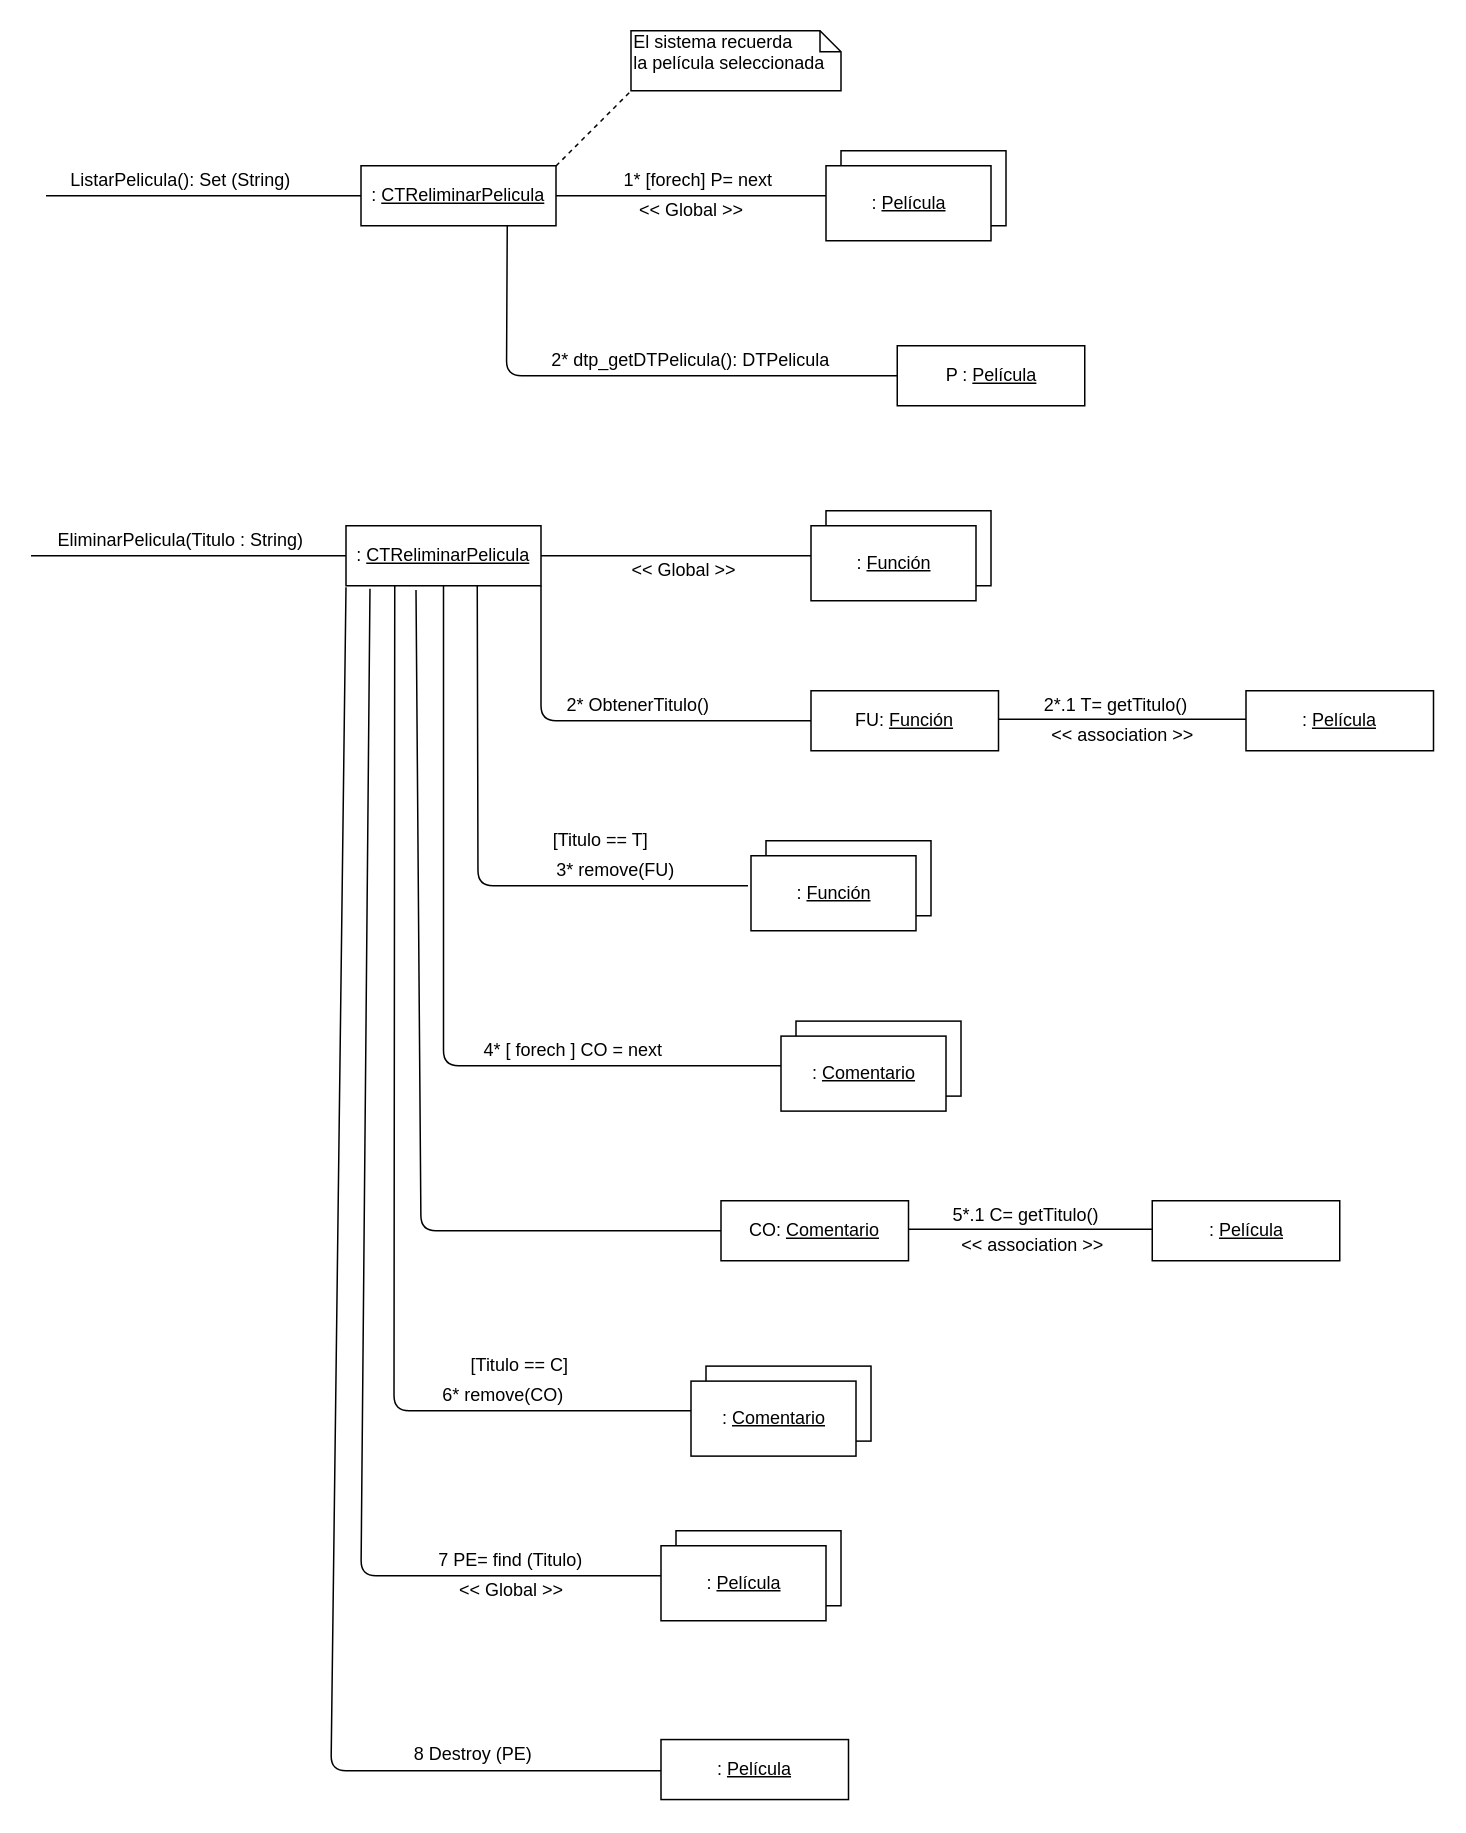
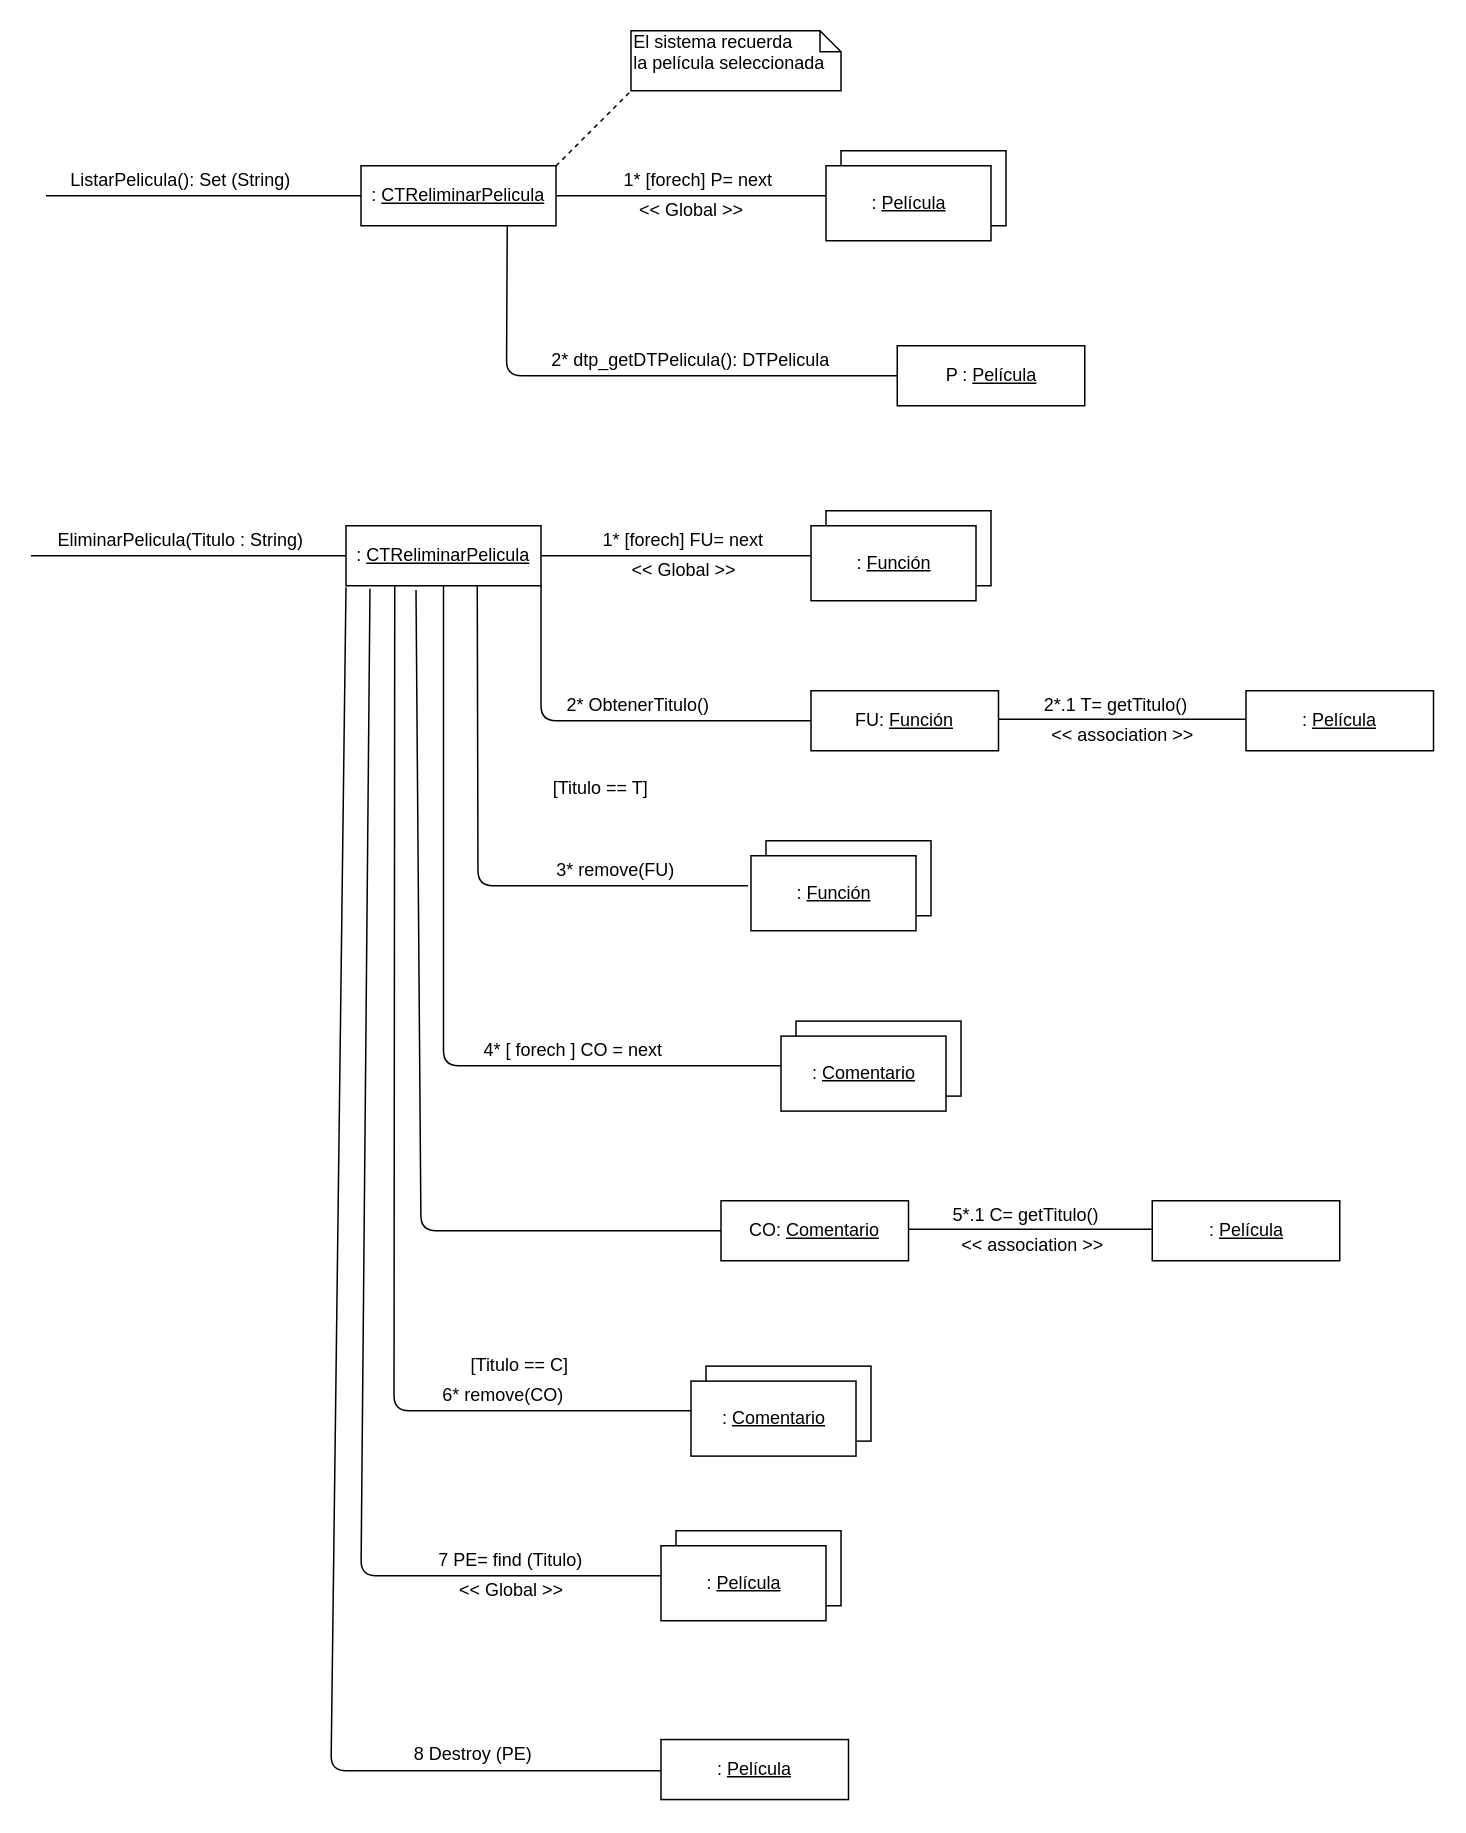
  <mxCell id="0" />
  <mxCell id="1" parent="0" />
  <mxCell id="2" value="ListarPelicula(): Set (String)" style="text;html=1;strokeColor=none;fillColor=none;align=center;verticalAlign=middle;whiteSpace=wrap;rounded=0;" vertex="1" parent="1"><mxGeometry x="20" y="110" width="200" height="20" as="geometry" /></mxCell>
  <mxCell id="3" value="" style="rounded=0;whiteSpace=wrap;html=1;" vertex="1" parent="1"><mxGeometry x="240" y="110" width="130" height="40" as="geometry" /></mxCell>
  <mxCell id="4" value=": &lt;u&gt;CTReliminarPelicula&lt;/u&gt;" style="text;html=1;strokeColor=none;fillColor=none;align=center;verticalAlign=middle;whiteSpace=wrap;rounded=0;" vertex="1" parent="1"><mxGeometry x="240" y="120" width="130" height="20" as="geometry" /></mxCell>
  <mxCell id="5" value="1* [forech] P= next" style="text;html=1;strokeColor=none;fillColor=none;align=center;verticalAlign=middle;whiteSpace=wrap;rounded=0;" vertex="1" parent="1"><mxGeometry x="400" y="110" width="130" height="20" as="geometry" /></mxCell>
  <mxCell id="6" value="El sistema recuerda &lt;br&gt;la película seleccionada" style="shape=note;whiteSpace=wrap;html=1;size=14;verticalAlign=top;align=left;spacingTop=-6;" vertex="1" parent="1"><mxGeometry x="420" y="20" width="140" height="40" as="geometry" /></mxCell>
  <mxCell id="7" value="" style="endArrow=none;dashed=1;html=1;" edge="1" parent="1"><mxGeometry width="50" height="50" relative="1" as="geometry"><mxPoint x="370" y="110.147" as="sourcePoint" /><mxPoint x="420" y="60.147" as="targetPoint" /><Array as="points" /></mxGeometry></mxCell>
  <mxCell id="8" value="" style="endArrow=none;html=1;" edge="1" parent="1"><mxGeometry width="50" height="50" relative="1" as="geometry"><mxPoint x="30" y="130" as="sourcePoint" /><mxPoint x="240" y="130" as="targetPoint" /><Array as="points" /></mxGeometry></mxCell>
  <mxCell id="9" value="" style="endArrow=none;html=1;" edge="1" parent="1"><mxGeometry width="50" height="50" relative="1" as="geometry"><mxPoint x="370" y="130" as="sourcePoint" /><mxPoint x="550" y="130" as="targetPoint" /><Array as="points" /></mxGeometry></mxCell>
  <mxCell id="10" value="" style="html=1;" vertex="1" parent="1"><mxGeometry x="560" y="100" width="110" height="50" as="geometry" /></mxCell>
  <mxCell id="11" value=": &lt;u&gt;Película&lt;/u&gt;" style="html=1;" vertex="1" parent="1"><mxGeometry x="550" y="110" width="110" height="50" as="geometry" /></mxCell>
  <mxCell id="12" value="&amp;lt;&amp;lt; Global &amp;gt;&amp;gt;" style="text;html=1;strokeColor=none;fillColor=none;align=center;verticalAlign=middle;whiteSpace=wrap;rounded=0;" vertex="1" parent="1"><mxGeometry x="417.5" y="130" width="85" height="20" as="geometry" /></mxCell>
  <mxCell id="13" value="" style="endArrow=none;html=1;exitX=0.75;exitY=1;exitDx=0;exitDy=0;" edge="1" parent="1" source="3"><mxGeometry width="50" height="50" relative="1" as="geometry"><mxPoint x="327.5" y="220" as="sourcePoint" /><mxPoint x="600" y="250" as="targetPoint" /><Array as="points"><mxPoint x="337" y="250" /></Array></mxGeometry></mxCell>
  <mxCell id="14" value="2* dtp_getDTPelicula(): DTPelicula" style="text;html=1;strokeColor=none;fillColor=none;align=center;verticalAlign=middle;whiteSpace=wrap;rounded=0;" vertex="1" parent="1"><mxGeometry x="340" y="230" width="240" height="20" as="geometry" /></mxCell>
  <mxCell id="15" value="P : &lt;u&gt;Película&lt;/u&gt;" style="rounded=0;whiteSpace=wrap;html=1;" vertex="1" parent="1"><mxGeometry x="597.5" y="230" width="125" height="40" as="geometry" /></mxCell>
  <mxCell id="16" value="" style="endArrow=none;html=1;" edge="1" parent="1"><mxGeometry width="50" height="50" relative="1" as="geometry"><mxPoint x="20" y="370" as="sourcePoint" /><mxPoint x="230" y="370" as="targetPoint" /><Array as="points" /></mxGeometry></mxCell>
  <mxCell id="17" value="EliminarPelicula(Titulo : String)" style="text;html=1;strokeColor=none;fillColor=none;align=center;verticalAlign=middle;whiteSpace=wrap;rounded=0;" vertex="1" parent="1"><mxGeometry x="35" y="350" width="170" height="20" as="geometry" /></mxCell>
  <mxCell id="18" value="" style="rounded=0;whiteSpace=wrap;html=1;" vertex="1" parent="1"><mxGeometry x="230" y="350" width="130" height="40" as="geometry" /></mxCell>
  <mxCell id="19" value=": &lt;u&gt;CTReliminarPelicula&lt;/u&gt;" style="text;html=1;strokeColor=none;fillColor=none;align=center;verticalAlign=middle;whiteSpace=wrap;rounded=0;" vertex="1" parent="1"><mxGeometry x="230" y="360" width="130" height="20" as="geometry" /></mxCell>
+ <mxCell id="20" value="1* [forech] FU= next" style="text;html=1;strokeColor=none;fillColor=none;align=center;verticalAlign=middle;whiteSpace=wrap;rounded=0;" vertex="1" parent="1"><mxGeometry x="390" y="350" width="130" height="20" as="geometry" /></mxCell>
  <mxCell id="21" value="" style="endArrow=none;html=1;" edge="1" parent="1"><mxGeometry width="50" height="50" relative="1" as="geometry"><mxPoint x="360" y="370" as="sourcePoint" /><mxPoint x="540" y="370" as="targetPoint" /><Array as="points" /></mxGeometry></mxCell>
  <mxCell id="22" value="&amp;lt;&amp;lt; Global &amp;gt;&amp;gt;" style="text;html=1;strokeColor=none;fillColor=none;align=center;verticalAlign=middle;whiteSpace=wrap;rounded=0;" vertex="1" parent="1"><mxGeometry x="412.5" y="370" width="85" height="20" as="geometry" /></mxCell>
  <mxCell id="23" value="" style="html=1;" vertex="1" parent="1"><mxGeometry x="510" y="560" width="110" height="50" as="geometry" /></mxCell>
  <mxCell id="24" value=": &lt;u&gt;Función&lt;/u&gt;" style="html=1;" vertex="1" parent="1"><mxGeometry x="500" y="570" width="110" height="50" as="geometry" /></mxCell>
  <mxCell id="25" value="" style="endArrow=none;html=1;" edge="1" parent="1"><mxGeometry width="50" height="50" relative="1" as="geometry"><mxPoint x="360" y="390" as="sourcePoint" /><mxPoint x="540" y="480" as="targetPoint" /><Array as="points"><mxPoint x="360" y="480" /></Array></mxGeometry></mxCell>
  <mxCell id="26" value="2* ObtenerTitulo()" style="text;html=1;strokeColor=none;fillColor=none;align=center;verticalAlign=middle;whiteSpace=wrap;rounded=0;" vertex="1" parent="1"><mxGeometry x="370" y="460" width="110" height="20" as="geometry" /></mxCell>
  <mxCell id="27" value="FU: &lt;u&gt;Función&lt;/u&gt;" style="rounded=0;whiteSpace=wrap;html=1;" vertex="1" parent="1"><mxGeometry x="540" y="460" width="125" height="40" as="geometry" /></mxCell>
  <mxCell id="28" value="" style="endArrow=none;html=1;" edge="1" parent="1"><mxGeometry width="50" height="50" relative="1" as="geometry"><mxPoint x="665" y="479" as="sourcePoint" /><mxPoint x="830" y="479" as="targetPoint" /><Array as="points" /></mxGeometry></mxCell>
  <mxCell id="29" value="2*.1 T= getTitulo()" style="text;html=1;strokeColor=none;fillColor=none;align=center;verticalAlign=middle;whiteSpace=wrap;rounded=0;" vertex="1" parent="1"><mxGeometry x="680" y="460" width="127" height="20" as="geometry" /></mxCell>
  <mxCell id="30" value=": &lt;u&gt;Película&lt;/u&gt;" style="rounded=0;whiteSpace=wrap;html=1;" vertex="1" parent="1"><mxGeometry x="830" y="460" width="125" height="40" as="geometry" /></mxCell>
  <mxCell id="31" value="" style="endArrow=none;html=1;" edge="1" parent="1"><mxGeometry width="50" height="50" relative="1" as="geometry"><mxPoint x="317.5" y="390" as="sourcePoint" /><mxPoint x="498" y="590" as="targetPoint" /><Array as="points"><mxPoint x="318" y="590" /></Array></mxGeometry></mxCell>
- <mxCell id="32" value="[Titulo == T]" style="text;html=1;strokeColor=none;fillColor=none;align=center;verticalAlign=middle;whiteSpace=wrap;rounded=0;" vertex="1" parent="1"><mxGeometry x="360" y="550" width="80" height="20" as="geometry" /></mxCell>
+ <mxCell id="32" value="[Titulo == T]" style="text;html=1;strokeColor=none;fillColor=none;align=center;verticalAlign=middle;whiteSpace=wrap;rounded=0;" vertex="1" parent="1"><mxGeometry x="360" y="515" width="80" height="20" as="geometry" /></mxCell>
  <mxCell id="33" value="3* remove(FU)" style="text;html=1;strokeColor=none;fillColor=none;align=center;verticalAlign=middle;whiteSpace=wrap;rounded=0;" vertex="1" parent="1"><mxGeometry x="355" y="570" width="110" height="20" as="geometry" /></mxCell>
  <mxCell id="34" value="&amp;lt;&amp;lt; association &amp;gt;&amp;gt;" style="text;html=1;strokeColor=none;fillColor=none;align=center;verticalAlign=middle;whiteSpace=wrap;rounded=0;" vertex="1" parent="1"><mxGeometry x="693.5" y="480" width="108" height="20" as="geometry" /></mxCell>
  <mxCell id="35" value="" style="endArrow=none;html=1;exitX=0.5;exitY=1;exitDx=0;exitDy=0;" edge="1" parent="1" source="18"><mxGeometry width="50" height="50" relative="1" as="geometry"><mxPoint x="279.5" y="390" as="sourcePoint" /><mxPoint x="520" y="710" as="targetPoint" /><Array as="points"><mxPoint x="295" y="710" /></Array></mxGeometry></mxCell>
  <mxCell id="36" value="4* [ forech ] CO = next&amp;nbsp;&amp;nbsp;" style="text;html=1;strokeColor=none;fillColor=none;align=center;verticalAlign=middle;whiteSpace=wrap;rounded=0;" vertex="1" parent="1"><mxGeometry x="315" y="690" width="140" height="20" as="geometry" /></mxCell>
  <mxCell id="37" value="" style="html=1;" vertex="1" parent="1"><mxGeometry x="530" y="680.235" width="110" height="50" as="geometry" /></mxCell>
  <mxCell id="38" value=": &lt;u&gt;Comentario&lt;/u&gt;" style="html=1;" vertex="1" parent="1"><mxGeometry x="520" y="690.235" width="110" height="50" as="geometry" /></mxCell>
  <mxCell id="39" value="" style="endArrow=none;html=1;exitX=0.359;exitY=1.071;exitDx=0;exitDy=0;exitPerimeter=0;" edge="1" parent="1" source="18"><mxGeometry width="50" height="50" relative="1" as="geometry"><mxPoint x="257" y="390" as="sourcePoint" /><mxPoint x="480" y="820" as="targetPoint" /><Array as="points"><mxPoint x="280" y="820" /></Array></mxGeometry></mxCell>
  <mxCell id="40" value="CO: &lt;u&gt;Comentario&lt;/u&gt;" style="rounded=0;whiteSpace=wrap;html=1;" vertex="1" parent="1"><mxGeometry x="480" y="800" width="125" height="40" as="geometry" /></mxCell>
  <mxCell id="41" value="" style="endArrow=none;html=1;" edge="1" parent="1"><mxGeometry width="50" height="50" relative="1" as="geometry"><mxPoint x="605" y="819" as="sourcePoint" /><mxPoint x="770" y="819" as="targetPoint" /><Array as="points" /></mxGeometry></mxCell>
  <mxCell id="42" value="5*.1 C= getTitulo()" style="text;html=1;strokeColor=none;fillColor=none;align=center;verticalAlign=middle;whiteSpace=wrap;rounded=0;" vertex="1" parent="1"><mxGeometry x="620" y="800" width="127" height="20" as="geometry" /></mxCell>
  <mxCell id="43" value="&amp;lt;&amp;lt; association &amp;gt;&amp;gt;" style="text;html=1;strokeColor=none;fillColor=none;align=center;verticalAlign=middle;whiteSpace=wrap;rounded=0;" vertex="1" parent="1"><mxGeometry x="633.5" y="820" width="108" height="20" as="geometry" /></mxCell>
  <mxCell id="44" value=": &lt;u&gt;Película&lt;/u&gt;" style="rounded=0;whiteSpace=wrap;html=1;" vertex="1" parent="1"><mxGeometry x="767.5" y="800" width="125" height="40" as="geometry" /></mxCell>
  <mxCell id="45" value="" style="endArrow=none;html=1;exitX=0.25;exitY=1;exitDx=0;exitDy=0;" edge="1" parent="1" source="18"><mxGeometry width="50" height="50" relative="1" as="geometry"><mxPoint x="240" y="390" as="sourcePoint" /><mxPoint x="460" y="940" as="targetPoint" /><Array as="points"><mxPoint x="262" y="940" /></Array></mxGeometry></mxCell>
  <mxCell id="46" value="6* remove(CO)" style="text;html=1;strokeColor=none;fillColor=none;align=center;verticalAlign=middle;whiteSpace=wrap;rounded=0;" vertex="1" parent="1"><mxGeometry x="285" y="920" width="100" height="20" as="geometry" /></mxCell>
  <mxCell id="47" value="" style="html=1;" vertex="1" parent="1"><mxGeometry x="470" y="910.235" width="110" height="50" as="geometry" /></mxCell>
  <mxCell id="48" value=": &lt;u&gt;Comentario&lt;/u&gt;" style="html=1;" vertex="1" parent="1"><mxGeometry x="460" y="920.235" width="110" height="50" as="geometry" /></mxCell>
  <mxCell id="49" value="" style="endArrow=none;html=1;exitX=0.123;exitY=1.05;exitDx=0;exitDy=0;exitPerimeter=0;" edge="1" parent="1" source="18"><mxGeometry width="50" height="50" relative="1" as="geometry"><mxPoint x="272" y="400" as="sourcePoint" /><mxPoint x="440" y="1050" as="targetPoint" /><Array as="points"><mxPoint x="240" y="1050" /></Array></mxGeometry></mxCell>
  <mxCell id="50" value="7 PE= find (Titulo)" style="text;html=1;strokeColor=none;fillColor=none;align=center;verticalAlign=middle;whiteSpace=wrap;rounded=0;" vertex="1" parent="1"><mxGeometry x="280" y="1030" width="120" height="20" as="geometry" /></mxCell>
  <mxCell id="51" value="[Titulo == C]" style="text;html=1;strokeColor=none;fillColor=none;align=center;verticalAlign=middle;whiteSpace=wrap;rounded=0;" vertex="1" parent="1"><mxGeometry x="306" y="900" width="80" height="20" as="geometry" /></mxCell>
  <mxCell id="52" value="" style="html=1;" vertex="1" parent="1"><mxGeometry x="550" y="340" width="110" height="50" as="geometry" /></mxCell>
  <mxCell id="53" value=": &lt;u&gt;Función&lt;/u&gt;" style="html=1;" vertex="1" parent="1"><mxGeometry x="540" y="350" width="110" height="50" as="geometry" /></mxCell>
  <mxCell id="54" value="" style="html=1;" vertex="1" parent="1"><mxGeometry x="450" y="1020" width="110" height="50" as="geometry" /></mxCell>
  <mxCell id="55" value=": &lt;u&gt;Película&lt;/u&gt;" style="html=1;" vertex="1" parent="1"><mxGeometry x="440" y="1030" width="110" height="50" as="geometry" /></mxCell>
  <mxCell id="56" value="&amp;lt;&amp;lt; Global &amp;gt;&amp;gt;" style="text;html=1;strokeColor=none;fillColor=none;align=center;verticalAlign=middle;whiteSpace=wrap;rounded=0;" vertex="1" parent="1"><mxGeometry x="297.5" y="1050" width="85" height="20" as="geometry" /></mxCell>
  <mxCell id="57" value="" style="endArrow=none;html=1;exitX=0;exitY=1.025;exitDx=0;exitDy=0;exitPerimeter=0;" edge="1" parent="1" source="18"><mxGeometry width="50" height="50" relative="1" as="geometry"><mxPoint x="255" y="402.5" as="sourcePoint" /><mxPoint x="440" y="1180" as="targetPoint" /><Array as="points"><mxPoint x="220" y="1180" /></Array></mxGeometry></mxCell>
  <mxCell id="58" value="8 Destroy (PE)" style="text;html=1;strokeColor=none;fillColor=none;align=center;verticalAlign=middle;whiteSpace=wrap;rounded=0;" vertex="1" parent="1"><mxGeometry x="270" y="1159" width="90" height="20" as="geometry" /></mxCell>
  <mxCell id="59" value=": &lt;u&gt;Película&lt;/u&gt;" style="rounded=0;whiteSpace=wrap;html=1;" vertex="1" parent="1"><mxGeometry x="440" y="1159.214" width="125" height="40" as="geometry" /></mxCell>
